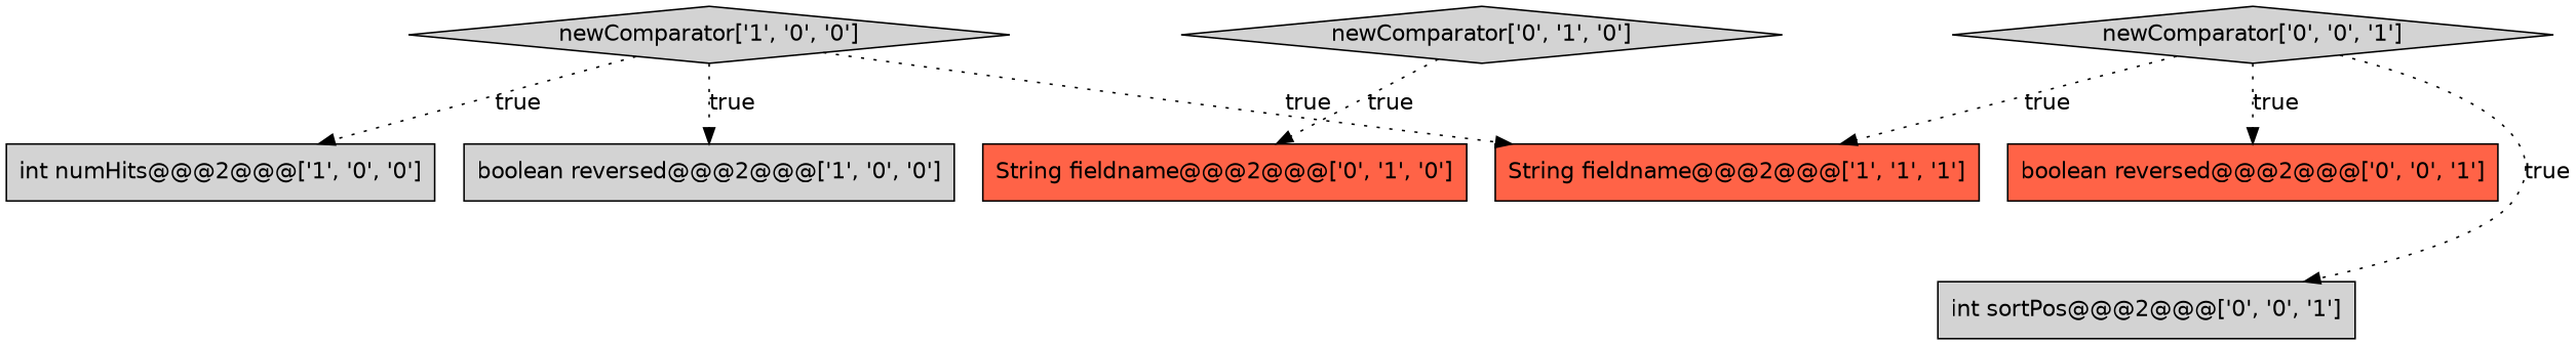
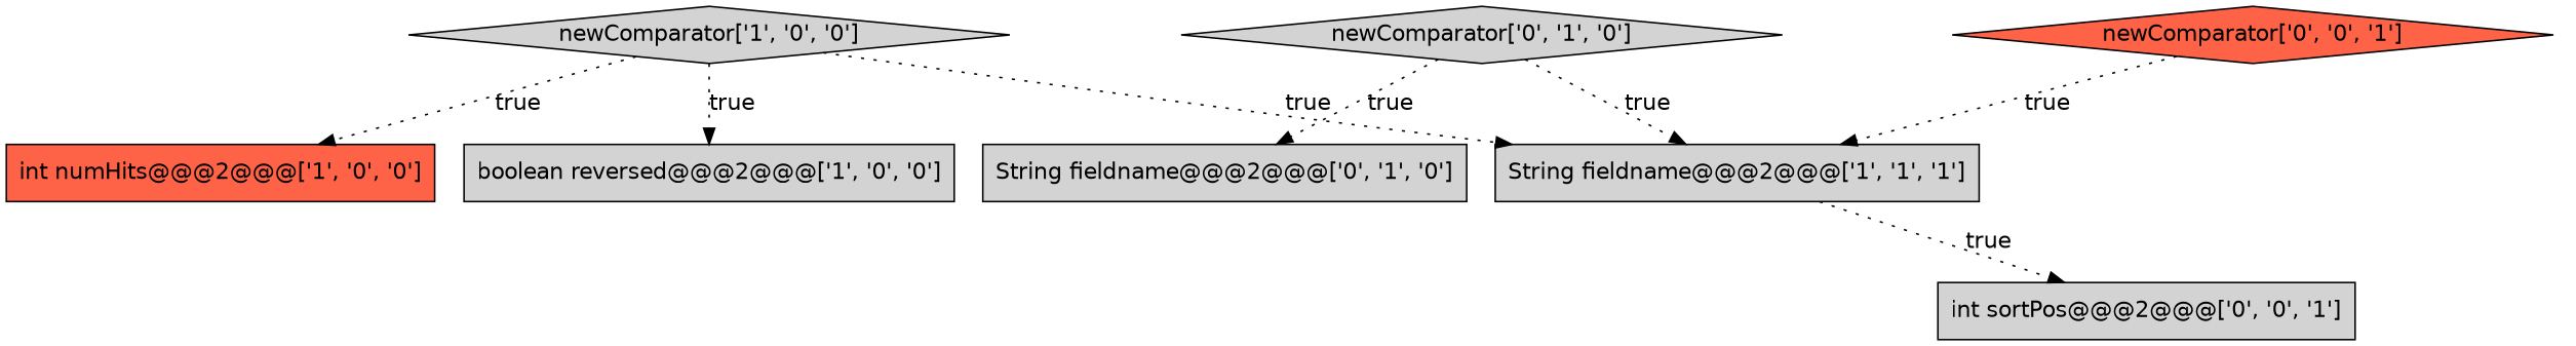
  digraph {
    fontname="DejaVu Sans"
    node [fillcolor=lightgray fontname="DejaVu Sans" shape=box style=filled]
    edge [fontname="DejaVu Sans" style=dotted]
-   n1 [fillcolor=tomato label="String fieldname@@@2@@@['1', '1', '1']"]
-   n2 [label="int numHits@@@2@@@['1', '0', '0']"]
-   n3 [fillcolor=tomato label="String fieldname@@@2@@@['0', '1', '0']"]
+   n1 [label="String fieldname@@@2@@@['1', '1', '1']"]
+   n2 [fillcolor=tomato label="int numHits@@@2@@@['1', '0', '0']"]
+   n3 [label="String fieldname@@@2@@@['0', '1', '0']"]
    n4 [label="boolean reversed@@@2@@@['1', '0', '0']"]
-   n5 [fillcolor=tomato label="boolean reversed@@@2@@@['0', '0', '1']"]
    n6 [label="newComparator['1', '0', '0']" shape=diamond]
    n7 [label="newComparator['0', '1', '0']" shape=diamond]
    n8 [label="int sortPos@@@2@@@['0', '0', '1']"]
-   n9 [label="newComparator['0', '0', '1']" shape=diamond]
+   n9 [fillcolor=tomato label="newComparator['0', '0', '1']" shape=diamond]
    n6 -> n1 [label=true]
    n6 -> n2 [label=true]
    n6 -> n4 [label=true]
+   n7 -> n1 [label=true]
    n7 -> n3 [label=true]
    n9 -> n1 [label=true]
-   n9 -> n5 [label=true]
-   n9 -> n8 [label=true]
+   n1 -> n8 [label=true]
  }
